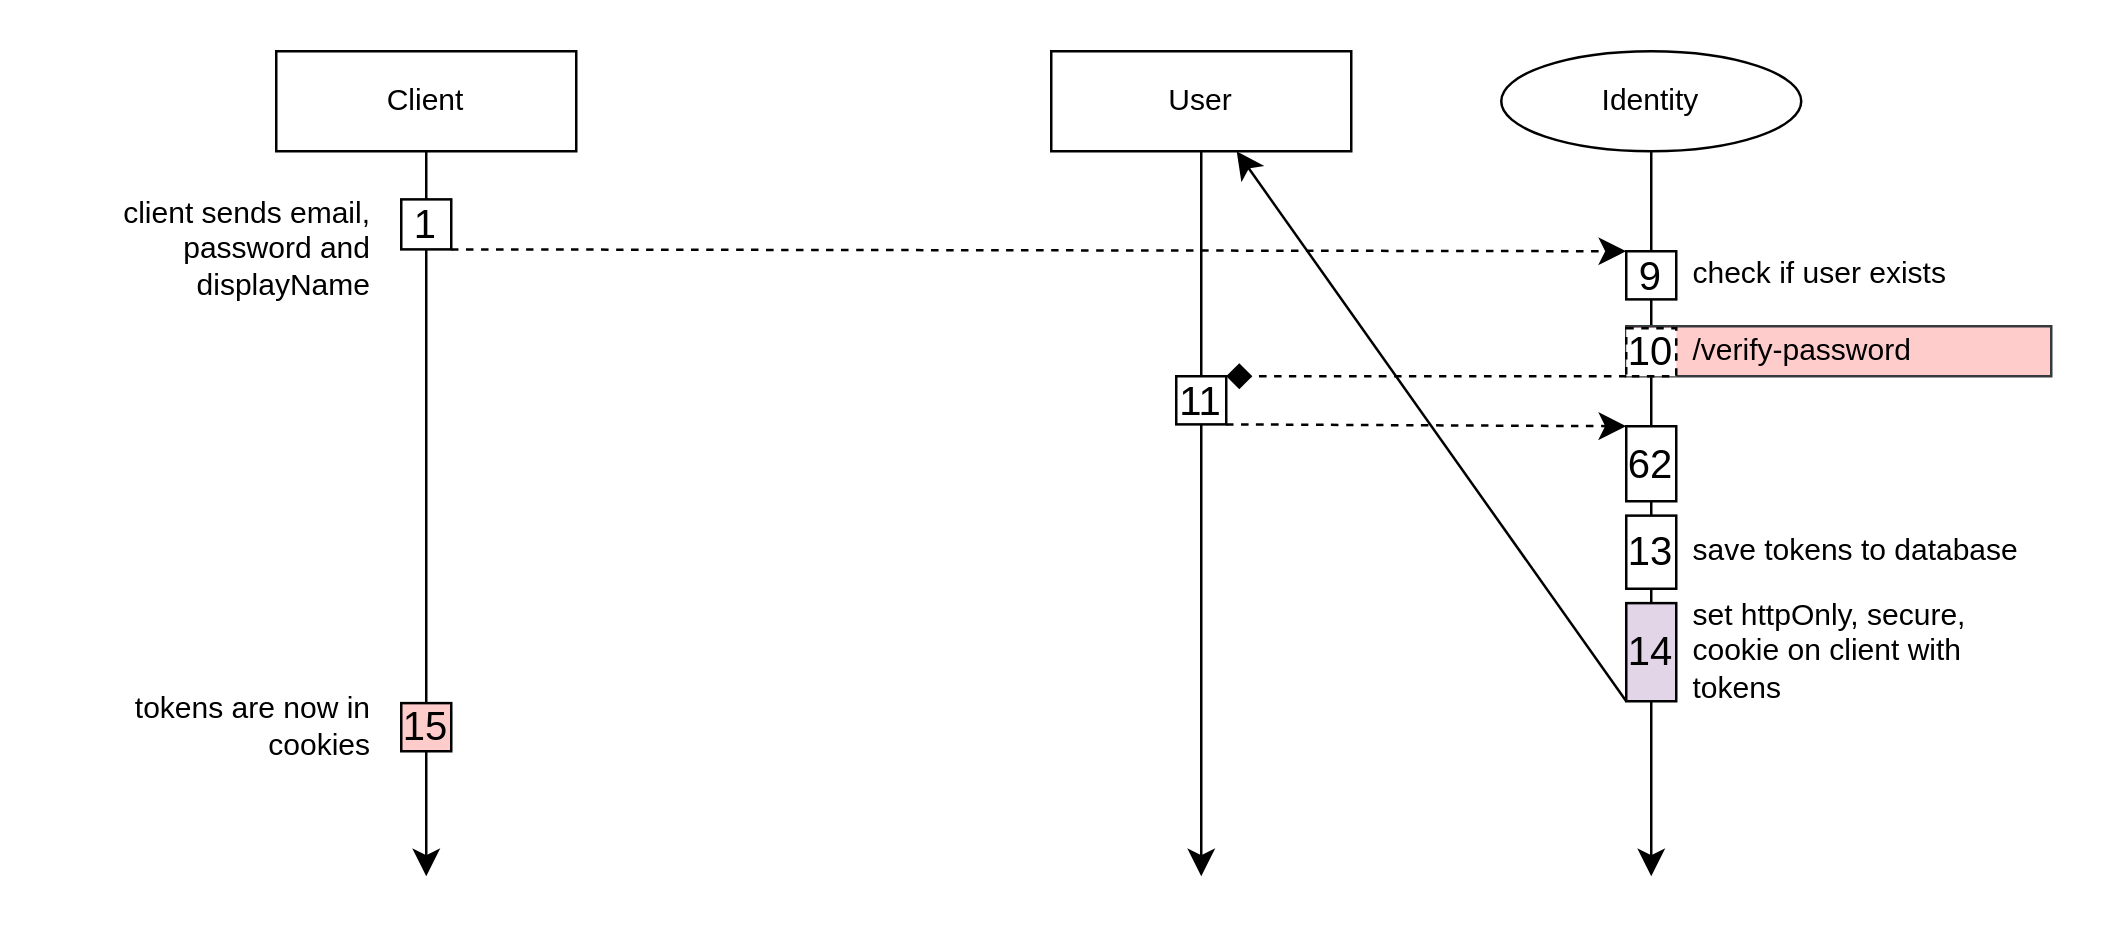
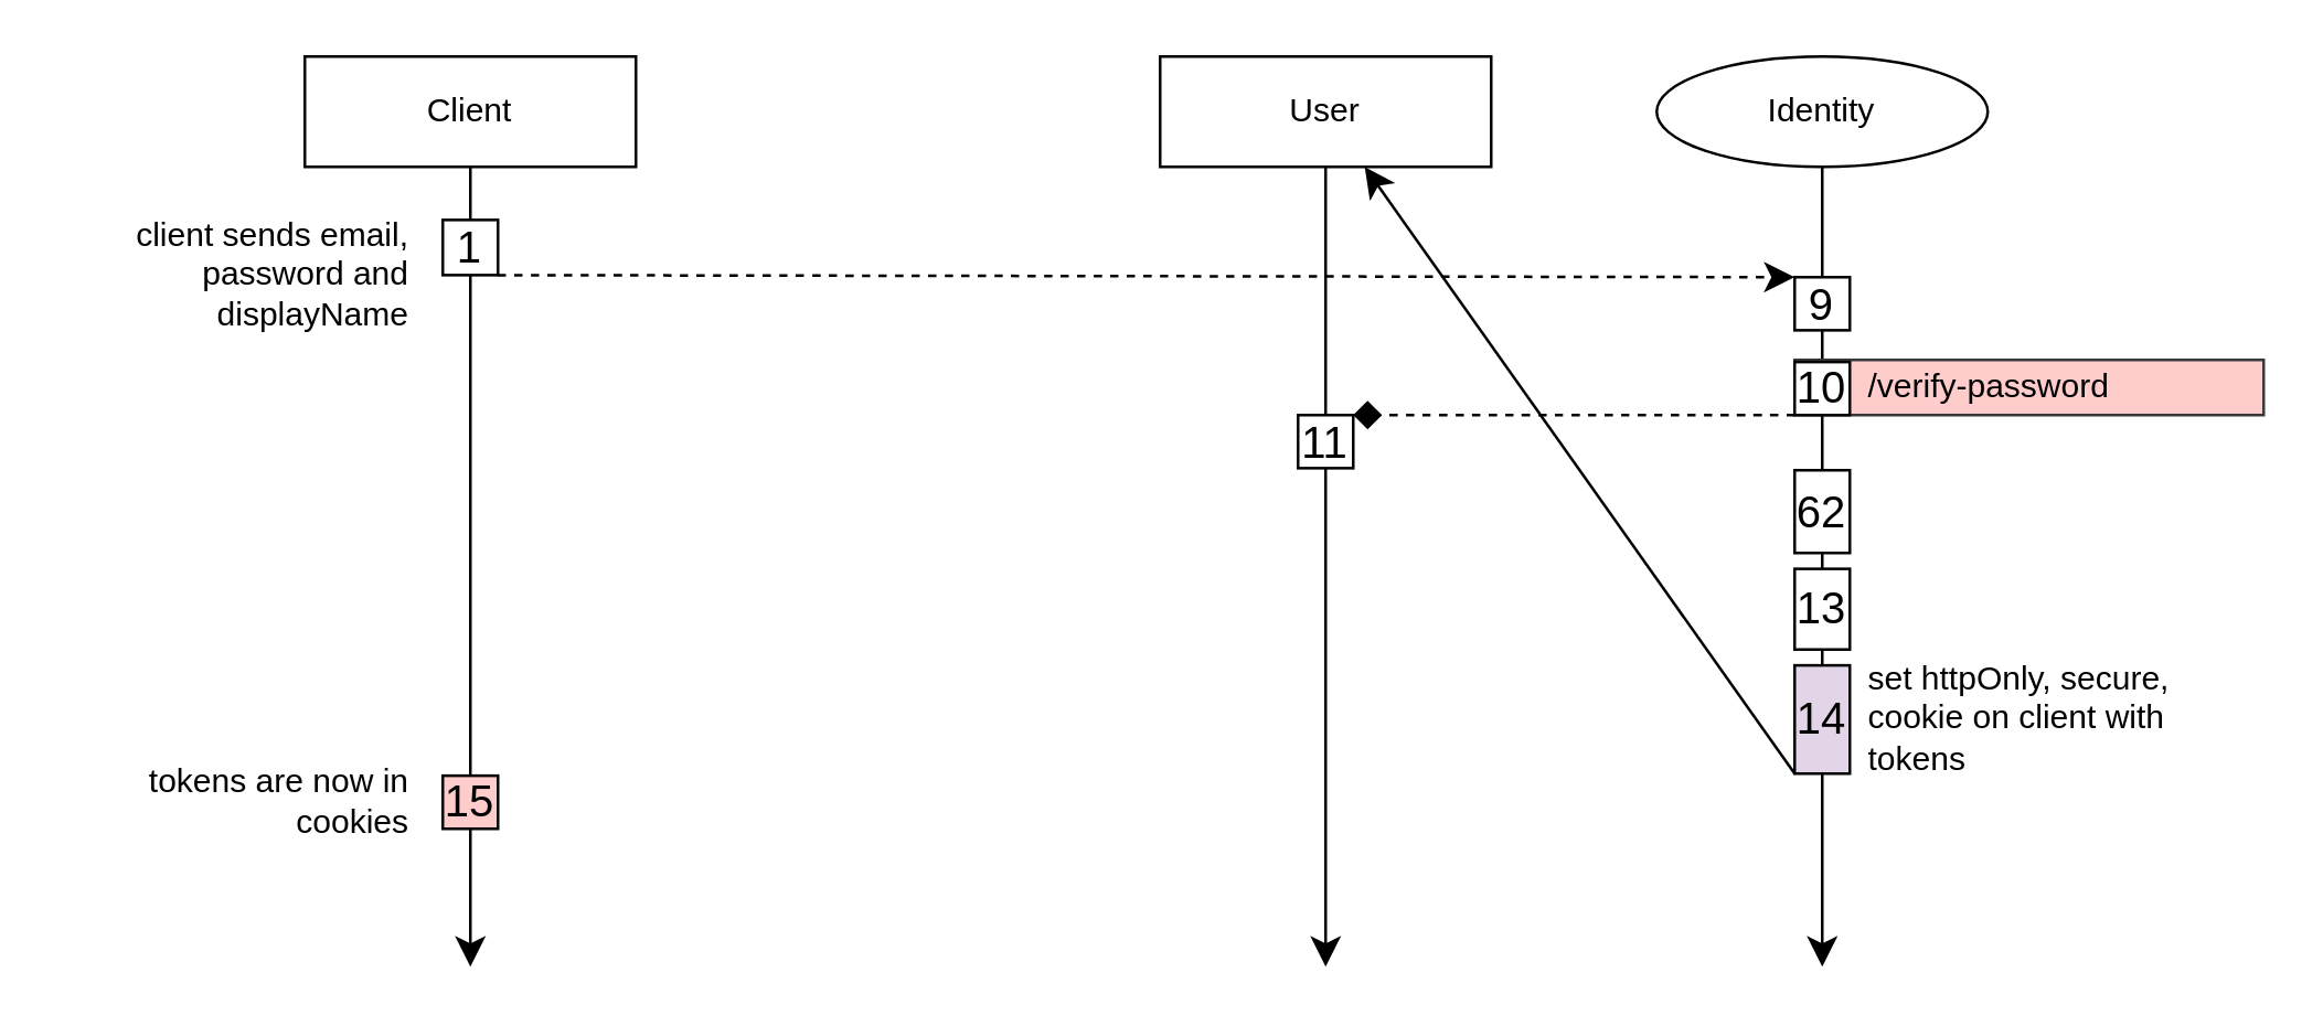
  <mxCell id="0" />
  <mxCell id="1" parent="0" />
  <mxCell id="2" style="edgeStyle=none;curved=1;rounded=0;orthogonalLoop=1;jettySize=auto;html=1;fontSize=12;startSize=8;endSize=8;fontFamily=Helvetica;" parent="1" source="3" edge="1"><mxGeometry relative="1" as="geometry"><mxPoint x="170" y="350" as="targetPoint" /></mxGeometry></mxCell>
  <mxCell id="3" value="Client" style="rounded=0;whiteSpace=wrap;html=1;fontFamily=Helvetica;" parent="1" vertex="1"><mxGeometry x="110" y="20" width="120" height="40" as="geometry" /></mxCell>
  <mxCell id="4" style="edgeStyle=none;curved=1;rounded=0;orthogonalLoop=1;jettySize=auto;html=1;fontSize=12;startSize=8;endSize=8;fontFamily=Helvetica;" parent="1" source="5" edge="1"><mxGeometry relative="1" as="geometry"><mxPoint x="480" y="350" as="targetPoint" /></mxGeometry></mxCell>
  <mxCell id="5" value="User" style="rounded=0;whiteSpace=wrap;html=1;fontFamily=Helvetica;" parent="1" vertex="1"><mxGeometry x="420" y="20" width="120" height="40" as="geometry" /></mxCell>
  <mxCell id="6" style="edgeStyle=none;curved=1;rounded=0;orthogonalLoop=1;jettySize=auto;html=1;fontSize=12;startSize=8;endSize=8;fontFamily=Helvetica;" parent="1" source="7" edge="1"><mxGeometry relative="1" as="geometry"><mxPoint x="660" y="350" as="targetPoint" /></mxGeometry></mxCell>
  <mxCell id="7" value="Identity" style="ellipse;whiteSpace=wrap;html=1;fontFamily=Helvetica;" parent="1" vertex="1"><mxGeometry x="600" y="20" width="120" height="40" as="geometry" /></mxCell>
  <mxCell id="8" style="edgeStyle=none;curved=1;rounded=0;orthogonalLoop=1;jettySize=auto;html=1;exitX=1;exitY=1;exitDx=0;exitDy=0;fontSize=12;startSize=8;endSize=8;entryX=0;entryY=0;entryDx=0;entryDy=0;dashed=1;fontFamily=Helvetica;" parent="1" target="10" edge="1"><mxGeometry relative="1" as="geometry"><mxPoint x="630" y="99" as="targetPoint" /><mxPoint x="180" y="99.25" as="sourcePoint" /></mxGeometry></mxCell>
  <mxCell id="9" value="" style="group;fontFamily=Helvetica;" parent="1" vertex="1" connectable="0"><mxGeometry x="650" y="99.25" width="170" height="20" as="geometry" /></mxCell>
  <mxCell id="10" value="9" style="rounded=0;whiteSpace=wrap;html=1;fontSize=16;fontFamily=Helvetica;" parent="9" vertex="1"><mxGeometry y="0.75" width="20" height="19.25" as="geometry" /></mxCell>
- <mxCell id="11" value="check if user exists" style="text;html=1;strokeColor=none;fillColor=none;align=left;verticalAlign=middle;whiteSpace=wrap;rounded=0;fontSize=12;fontFamily=Helvetica;" parent="9" vertex="1"><mxGeometry x="25" width="145" height="20" as="geometry" /></mxCell>
  <mxCell id="12" value="" style="group;fillColor=#ffcccc;strokeColor=#36393d;fontFamily=Helvetica;" parent="1" vertex="1" connectable="0"><mxGeometry x="650" y="130" width="170" height="20" as="geometry" /></mxCell>
- <mxCell id="13" value="10" style="rounded=0;whiteSpace=wrap;html=1;fontSize=16;fontFamily=Helvetica;dashed=1;" parent="12" vertex="1"><mxGeometry y="0.75" width="20" height="19.25" as="geometry" /></mxCell>
+ <mxCell id="13" value="10" style="rounded=0;whiteSpace=wrap;html=1;fontSize=16;fontFamily=Helvetica;" parent="12" vertex="1"><mxGeometry y="0.75" width="20" height="19.25" as="geometry" /></mxCell>
  <mxCell id="14" value="/verify-password" style="text;html=1;strokeColor=none;fillColor=none;align=left;verticalAlign=middle;whiteSpace=wrap;rounded=0;fontSize=12;fontFamily=Helvetica;" parent="12" vertex="1"><mxGeometry x="25" width="145" height="20" as="geometry" /></mxCell>
- <mxCell id="15" style="edgeStyle=none;curved=1;rounded=0;orthogonalLoop=1;jettySize=auto;html=1;exitX=1;exitY=1;exitDx=0;exitDy=0;fontSize=12;startSize=8;endSize=8;dashed=1;entryX=0;entryY=0;entryDx=0;entryDy=0;fontFamily=Helvetica;" parent="1" source="16" target="19" edge="1"><mxGeometry relative="1" as="geometry"><mxPoint x="630" y="169.286" as="targetPoint" /></mxGeometry></mxCell>
  <mxCell id="16" value="11" style="rounded=0;whiteSpace=wrap;html=1;fontSize=16;fontFamily=Helvetica;" parent="1" vertex="1"><mxGeometry x="470" y="150" width="20" height="19.25" as="geometry" /></mxCell>
  <mxCell id="17" style="edgeStyle=none;curved=1;rounded=0;orthogonalLoop=1;jettySize=auto;html=1;exitX=0;exitY=1;exitDx=0;exitDy=0;fontSize=12;startSize=8;endSize=8;entryX=1;entryY=0;entryDx=0;entryDy=0;dashed=1;fontFamily=Helvetica;endArrow=diamond;" parent="1" source="13" target="16" edge="1"><mxGeometry relative="1" as="geometry"><mxPoint x="510" y="150" as="targetPoint" /></mxGeometry></mxCell>
  <mxCell id="18" value="" style="group;fontFamily=Helvetica;fillColor=none;" parent="1" vertex="1" connectable="0"><mxGeometry x="650" y="170" width="170" height="30" as="geometry" /></mxCell>
  <mxCell id="19" value="62" style="rounded=0;whiteSpace=wrap;html=1;fontSize=16;fontFamily=Helvetica;" parent="18" vertex="1"><mxGeometry width="20" height="30" as="geometry" /></mxCell>
  <mxCell id="20" style="edgeStyle=none;curved=1;rounded=0;orthogonalLoop=1;jettySize=auto;html=1;fontSize=12;startSize=8;endSize=8;exitX=0;exitY=1;exitDx=0;exitDy=0;fontFamily=Helvetica;" parent="1" source="27" target="5" edge="1"><mxGeometry relative="1" as="geometry"><mxPoint x="170" y="270" as="targetPoint" /></mxGeometry></mxCell>
  <mxCell id="21" value="15" style="rounded=0;whiteSpace=wrap;html=1;fontSize=16;fontFamily=Helvetica;fillColor=#ffcccc;" parent="1" vertex="1"><mxGeometry x="160" y="280.75" width="20" height="19.25" as="geometry" /></mxCell>
  <mxCell id="22" value="tokens are now in cookies" style="text;html=1;strokeColor=none;fillColor=none;align=right;verticalAlign=middle;whiteSpace=wrap;rounded=0;fontSize=12;fontFamily=Helvetica;" parent="1" vertex="1"><mxGeometry x="20" y="280" width="130" height="20" as="geometry" /></mxCell>
  <mxCell id="23" value="" style="group;fontFamily=Helvetica;" parent="1" vertex="1" connectable="0"><mxGeometry x="650" y="205" width="170" height="30" as="geometry" /></mxCell>
  <mxCell id="24" value="13" style="rounded=0;whiteSpace=wrap;html=1;fontSize=16;fontFamily=Helvetica;" parent="23" vertex="1"><mxGeometry y="0.75" width="20" height="29.25" as="geometry" /></mxCell>
- <mxCell id="25" value="save tokens to database" style="text;html=1;strokeColor=none;fillColor=none;align=left;verticalAlign=middle;whiteSpace=wrap;rounded=0;fontSize=12;fontFamily=Helvetica;" parent="23" vertex="1"><mxGeometry x="25" width="145" height="30" as="geometry" /></mxCell>
  <mxCell id="26" value="" style="group;fontFamily=Helvetica;" parent="1" vertex="1" connectable="0"><mxGeometry x="650" y="240" width="170" height="40" as="geometry" /></mxCell>
  <mxCell id="27" value="14" style="rounded=0;whiteSpace=wrap;html=1;fontSize=16;fontFamily=Helvetica;fillColor=#e1d5e7;" parent="26" vertex="1"><mxGeometry y="0.75" width="20" height="39.25" as="geometry" /></mxCell>
  <mxCell id="28" value="set httpOnly, secure, cookie on client with tokens" style="text;html=1;strokeColor=none;fillColor=none;align=left;verticalAlign=middle;whiteSpace=wrap;rounded=0;fontSize=12;fontFamily=Helvetica;" parent="26" vertex="1"><mxGeometry x="25" width="145" height="40" as="geometry" /></mxCell>
  <mxCell id="29" value="" style="group;fontFamily=Helvetica;" parent="1" vertex="1" connectable="0"><mxGeometry x="30" y="79.25" width="150" height="40" as="geometry" /></mxCell>
  <mxCell id="30" value="client sends email, password and&lt;br style=&quot;border-color: var(--border-color);&quot;&gt;&lt;span style=&quot;background-color: rgb(255, 255, 255);&quot;&gt;displayName&lt;/span&gt;" style="text;html=1;strokeColor=none;fillColor=none;align=right;verticalAlign=middle;whiteSpace=wrap;rounded=0;fontSize=12;fontFamily=Helvetica;container=0;" parent="29" vertex="1"><mxGeometry width="120" height="40" as="geometry" /></mxCell>
  <mxCell id="31" value="1" style="rounded=0;whiteSpace=wrap;html=1;fontSize=16;container=0;fontFamily=Helvetica;" parent="29" vertex="1"><mxGeometry x="130" width="20" height="20" as="geometry" /></mxCell>
